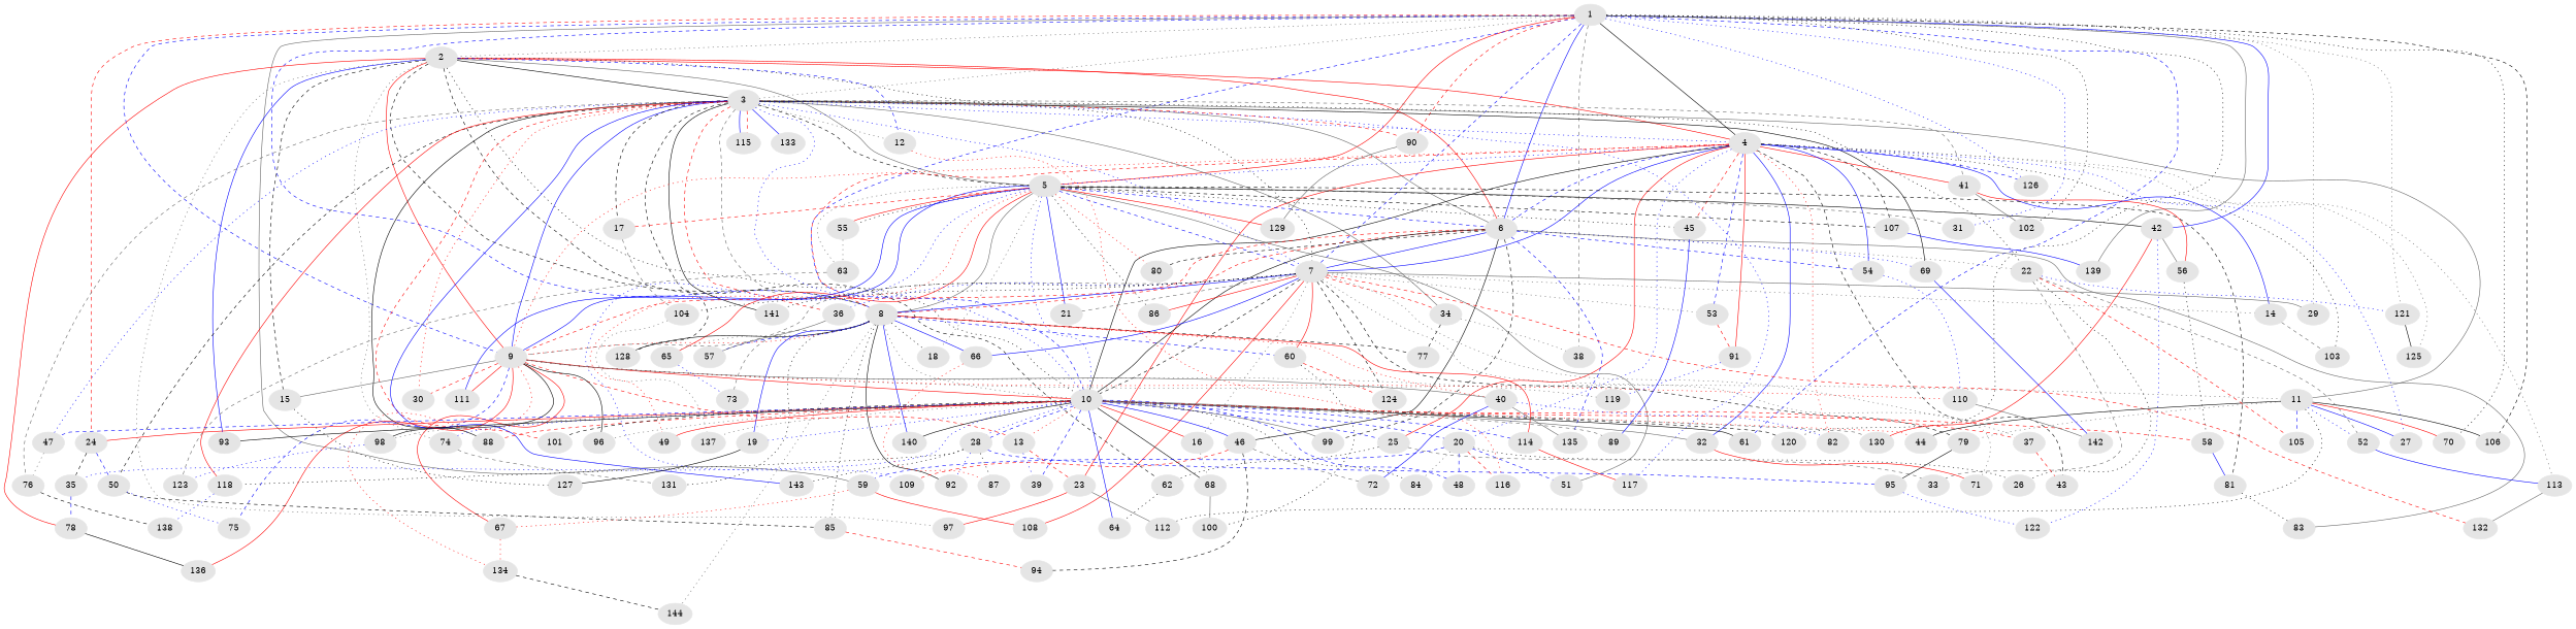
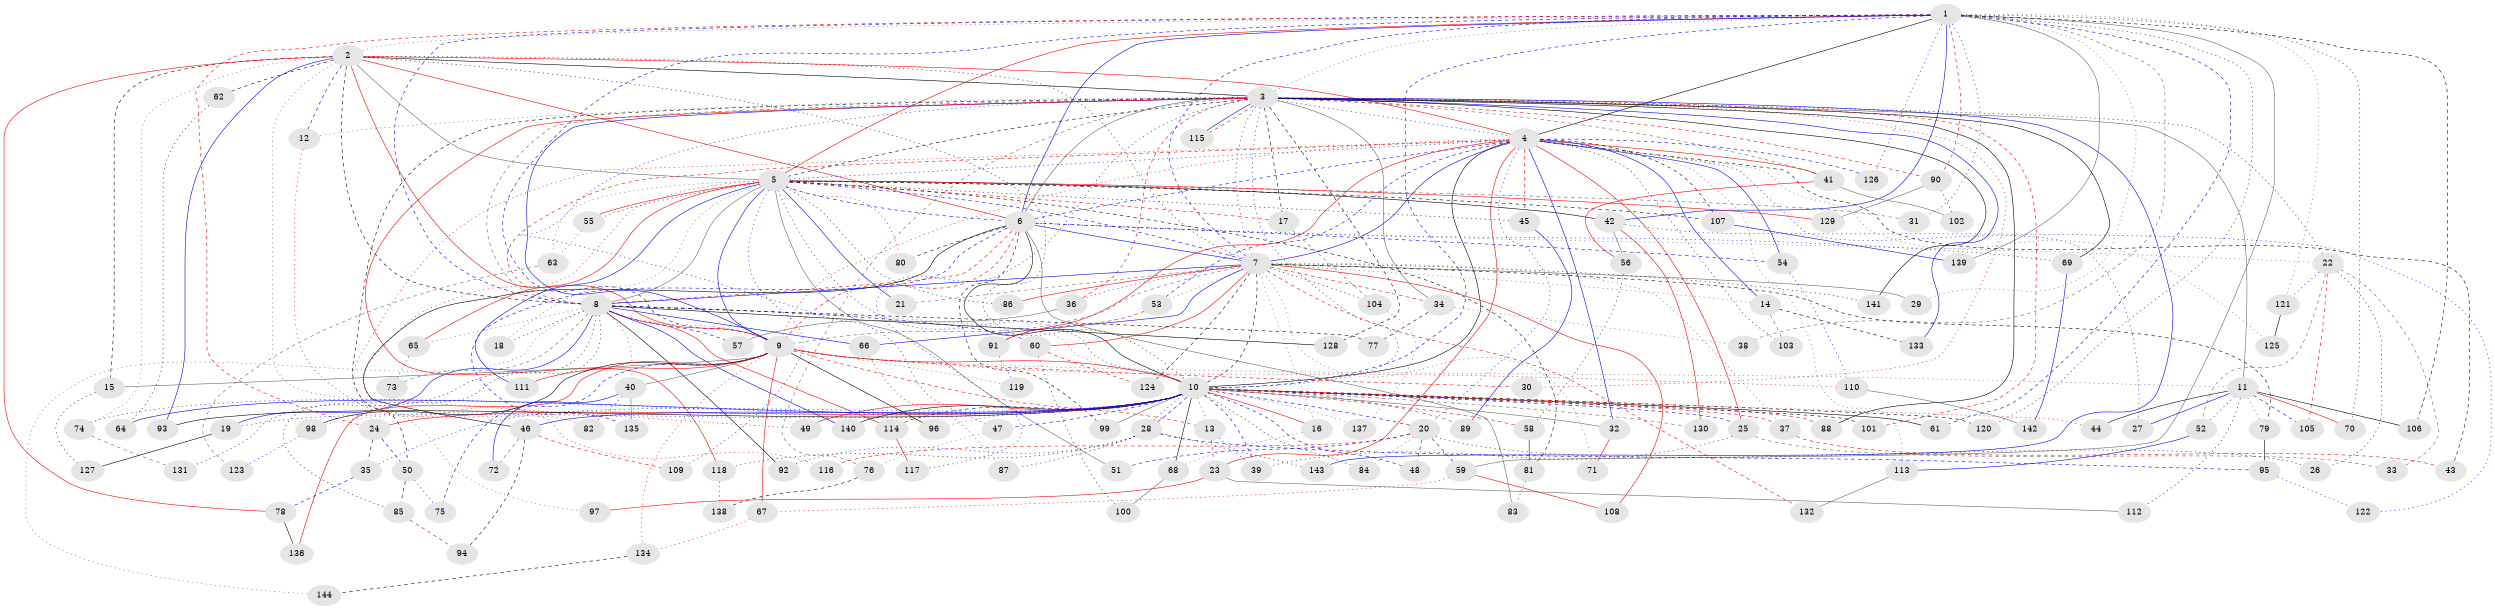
  graph {
    node [color=gray90 style=filled]
    edge [color=blue style=dotted]
    1
    2
    3
    4
    5
    6
    7
    8
    9
    10
    24
    29
    31
    38
    42
    59
    61
    70
    90
    102
    106
    120
    121
    126
    139
    12
    15
    62
    74
    78
    93
    97
    11
    17
    22
    30
    34
    36
    41
    47
    50
    69
    76
    88
    101
    115
    117
    118
    128
    133
    141
    143
    14
    20
    23
    25
    27
    32
    43
    45
    53
    54
    82
    91
    103
    107
    113
    125
    18
    21
    49
    51
    55
    63
    65
    80
    81
    86
    109
    111
    129
    46
    83
    99
    135
    16
    37
    60
    66
    71
    79
    104
    108
    124
    132
    19
    40
    57
    73
    77
    85
    92
    114
    131
    140
    144
    13
    67
    75
    96
    98
    110
    119
    134
    136
    28
    35
    39
    44
    48
    58
    64
    68
    84
    89
    130
    137
    56
    122
    116
    127
    52
    105
    112
    26
    33
    142
    138
    123
    72
    94
    100
    87
    95
    1 -- 2 [color=gray40]
    1 -- 3 [color=gray40]
    1 -- 4 [color=black style=solid]
    1 -- 5 [color=red style=solid]
    1 -- 6 [style=solid]
    1 -- 7 [style=dashed]
    1 -- 8 [style=dashed]
    1 -- 9 [style=dashed]
    1 -- 10 [style=dashed]
    1 -- 24 [color=red style=dashed]
    1 -- 29 [color=gray40]
    1 -- 31
    1 -- 38 [color=gray40 style=dashed]
    1 -- 42 [style=solid]
    1 -- 59 [color=gray40 style=solid]
    1 -- 61 [style=dashed]
    1 -- 70 [color=black]
    1 -- 90 [color=red style=dashed]
-   1 -- 102 [color=black]
+   90 -- 102 [color=black]
    1 -- 106 [color=black style=dashed]
    1 -- 120 [color=black]
    1 -- 121 [color=gray40]
    1 -- 126
    1 -- 139 [color=gray40 style=solid]
    2 -- 3 [color=black style=solid]
    2 -- 4 [color=red style=solid]
    2 -- 5 [color=gray40 style=solid]
    2 -- 6 [color=red style=solid]
    2 -- 7 [color=black]
    2 -- 8 [color=black style=dashed]
    2 -- 9 [color=red style=solid]
    2 -- 10 [color=black]
    2 -- 12 [style=dashed]
    2 -- 15 [color=black style=dashed]
    2 -- 62 [color=black style=dashed]
    2 -- 74 [color=gray40]
    2 -- 78 [color=red style=solid]
    2 -- 93 [style=solid]
    2 -- 97 [color=gray40]
    3 -- 4
    3 -- 5 [color=black style=dashed]
    3 -- 6 [color=gray40 style=solid]
    3 -- 7
    3 -- 8 [color=gray40 style=dashed]
    3 -- 9 [style=solid]
    3 -- 10
    3 -- 90 [color=red style=dashed]
    3 -- 12 [color=gray40]
    3 -- 11 [color=gray40 style=solid]
    3 -- 17 [color=black style=dashed]
    3 -- 22 [color=black]
    3 -- 30 [color=red]
    3 -- 34 [color=gray40 style=solid]
    3 -- 36 [color=red style=dashed]
    3 -- 41 [color=gray40 style=dashed]
    3 -- 47
    3 -- 50 [color=black style=dashed]
    3 -- 69 [color=black style=solid]
    3 -- 76 [color=gray40 style=dashed]
    3 -- 88 [color=black style=solid]
    3 -- 101 [color=red style=dashed]
    3 -- 115 [style=solid]
    3 -- 115 [color=red style=dashed]
    3 -- 117
    3 -- 118 [color=red style=solid]
    3 -- 128 [color=black style=dashed]
    3 -- 133 [style=solid]
    3 -- 141 [color=black style=solid]
    3 -- 143 [style=solid]
    4 -- 5
    4 -- 6 [style=dashed]
    4 -- 7 [style=solid]
    4 -- 8 [color=red style=dashed]
    4 -- 9 [color=red]
    4 -- 10 [color=black style=solid]
    4 -- 126 [style=dashed]
    4 -- 41 [color=red style=solid]
    4 -- 14 [style=solid]
    4 -- 20
    4 -- 23 [color=red style=solid]
    4 -- 25 [color=red style=solid]
    4 -- 27
    4 -- 32 [style=solid]
    4 -- 43 [color=black style=dashed]
    4 -- 45 [color=red style=dashed]
    4 -- 53 [style=dashed]
    4 -- 54 [style=solid]
    4 -- 82 [color=red]
    4 -- 91 [color=red style=solid]
    4 -- 103 [color=black]
    4 -- 107 [color=black style=dashed]
    4 -- 113 [color=gray40]
    4 -- 125 [color=gray40]
    5 -- 6 [style=dashed]
    5 -- 7 [style=dashed]
    5 -- 8 [color=gray40 style=solid]
    5 -- 9 [style=solid]
    5 -- 10
    5 -- 31 [color=gray40 style=dashed]
    5 -- 42 [color=black style=solid]
    5 -- 17 [color=red style=dashed]
    5 -- 45 [color=black]
    5 -- 107 [color=black style=dashed]
    5 -- 18 [color=gray40]
    5 -- 21 [style=solid]
    5 -- 49 [color=red]
    5 -- 51 [color=gray40 style=solid]
    5 -- 55 [color=red style=solid]
    5 -- 55 [color=black]
    5 -- 63 [color=gray40]
    5 -- 65 [color=red style=solid]
    5 -- 80 [color=red]
    5 -- 81 [color=black style=dashed]
    5 -- 86 [color=black]
    5 -- 109
    5 -- 111 [style=solid]
    5 -- 129 [color=red style=solid]
    6 -- 7 [style=solid]
    6 -- 8 [color=red style=dashed]
    6 -- 9 [color=red style=dashed]
    6 -- 10 [color=black style=solid]
    6 -- 22 [color=gray40]
    6 -- 69
    6 -- 54 [style=dashed]
    6 -- 80 [color=black style=dashed]
    6 -- 46 [color=black style=solid]
    6 -- 83 [color=gray40 style=solid]
    6 -- 99 [color=black style=dashed]
    6 -- 135 [style=dashed]
    7 -- 8 [style=solid]
    7 -- 9 [color=gray40 style=dashed]
    7 -- 10 [color=black style=dashed]
    7 -- 29 [color=gray40 style=solid]
    7 -- 34 [color=red style=dashed]
    7 -- 36
    7 -- 141 [color=black]
    7 -- 14 [color=gray40]
    7 -- 53 [color=gray40]
    7 -- 21 [color=gray40 style=dashed]
    7 -- 86 [color=red style=solid]
    7 -- 16 [color=gray40]
    7 -- 37 [color=gray40]
    7 -- 60 [color=red style=solid]
    7 -- 66 [style=solid]
    7 -- 71 [color=gray40]
    7 -- 79 [color=black style=dashed]
    7 -- 104 [color=black]
    7 -- 108 [color=red style=solid]
    7 -- 124 [color=black style=dashed]
    7 -- 132 [color=red style=dashed]
    8 -- 9 [color=red]
    8 -- 10 [color=gray40]
    8 -- 128 [color=black style=solid]
    8 -- 18 [color=black]
    8 -- 65 [color=gray40]
    8 -- 60 [style=dashed]
    8 -- 66 [style=solid]
    8 -- 19 [style=solid]
    8 -- 40 [color=red]
    8 -- 57 [style=dashed]
    8 -- 73 [color=gray40 style=dashed]
    8 -- 77 [color=black style=dashed]
    8 -- 85 [color=black]
    8 -- 92 [color=black style=solid]
    8 -- 114 [color=red style=solid]
    8 -- 131 [color=black]
    8 -- 140 [style=solid]
    8 -- 144 [color=gray40]
    9 -- 10 [color=red style=solid]
    9 -- 15 [color=gray40 style=solid]
    9 -- 11 [color=gray40]
    9 -- 30 [color=red style=dashed]
    9 -- 111 [color=red style=solid]
    9 -- 40 [color=gray40 style=solid]
    9 -- 13 [color=red style=dashed]
    9 -- 67 [color=red style=solid]
    9 -- 75 [style=dashed]
    9 -- 96 [color=black style=solid]
    9 -- 98 [color=black style=solid]
    9 -- 110 [color=red]
    9 -- 119 [color=gray40]
    9 -- 134 [color=red]
    9 -- 136 [color=red style=solid]
    10 -- 24 [color=red style=solid]
    10 -- 61 [color=black style=solid]
    10 -- 120 [color=black style=dashed]
    10 -- 74
    10 -- 93 [color=black style=solid]
    10 -- 47 [style=dashed]
    10 -- 88 [color=red style=dashed]
    10 -- 101 [color=black style=dashed]
    10 -- 20 [style=dashed]
    10 -- 25 [style=dashed]
    10 -- 32 [color=gray40 style=solid]
    10 -- 49 [color=red style=solid]
    10 -- 46 [style=solid]
    10 -- 99 [color=gray40 style=solid]
    10 -- 16 [color=red style=solid]
    10 -- 37 [color=red style=dashed]
    10 -- 19
    10 -- 114 [style=dashed]
    10 -- 140 [color=black style=solid]
    10 -- 13 [color=red]
    10 -- 96 [color=gray40]
    10 -- 98 [color=gray40]
    10 -- 28
    10 -- 28 [style=dashed]
    10 -- 35
    10 -- 39 [style=dashed]
    10 -- 44 [color=red]
    10 -- 48 [style=dashed]
    10 -- 58 [color=red style=dashed]
    10 -- 64 [style=solid]
    10 -- 68 [color=black style=solid]
    10 -- 84 [color=black]
    10 -- 89 [color=gray40 style=dashed]
    10 -- 130 [color=gray40 style=dashed]
    10 -- 137 [color=gray40]
    24 -- 50 [style=dashed]
    24 -- 35 [color=black style=dashed]
    42 -- 130 [color=red style=solid]
    42 -- 56 [color=gray40 style=solid]
    42 -- 122
    59 -- 108 [color=red style=solid]
    59 -- 67 [color=red]
    90 -- 129 [color=gray40 style=solid]
    121 -- 125 [color=black style=solid]
    12 -- 116 [color=red]
    15 -- 127 [color=black]
    62 -- 64 [color=black]
    74 -- 131 [color=gray40 style=dashed]
    78 -- 136 [color=black style=solid]
    11 -- 70 [color=red style=solid]
    11 -- 106 [color=black style=solid]
    11 -- 27 [style=solid]
    11 -- 79 [color=gray40]
    11 -- 44 [color=black style=solid]
    11 -- 52
    11 -- 105 [style=dashed]
    11 -- 112 [color=black]
    17 -- 104 [color=gray40 style=dashed]
    22 -- 121
    22 -- 52 [color=gray40 style=dashed]
    22 -- 105 [color=red style=dashed]
    22 -- 26 [color=black]
    22 -- 33 [color=gray40 style=dashed]
    34 -- 38 [color=gray40]
    34 -- 77 [color=black style=dashed]
    36 -- 57 [color=gray40 style=solid]
    41 -- 102 [color=gray40 style=solid]
    41 -- 56 [color=red style=solid]
    47 -- 76 [color=gray40]
    50 -- 85 [color=black style=dashed]
    50 -- 75
    69 -- 142 [style=solid]
    76 -- 138 [color=black style=dashed]
    118 -- 138
+   14 -- 133 [color=black style=dashed]
    14 -- 103 [color=gray40 style=dashed]
    20 -- 59 [style=dashed]
    20 -- 51 [style=dashed]
    20 -- 48 [style=dashed]
    20 -- 84 [color=gray40]
    20 -- 116 [color=red style=dashed]
    20 -- 26 [color=black]
    23 -- 97 [color=red style=solid]
    23 -- 112 [color=gray40 style=solid]
-   25 -- 62 [color=black]
+   25 -- 39 [color=black]
    25 -- 33 [color=gray40 style=dashed]
    32 -- 71 [color=red style=solid]
    45 -- 89 [style=solid]
    53 -- 91 [color=red style=dashed]
    54 -- 110
    91 -- 119
    107 -- 139 [style=solid]
    113 -- 132 [color=gray40 style=solid]
    55 -- 63 [color=gray40]
    63 -- 123 [color=gray40 style=dashed]
    65 -- 73
    81 -- 83 [color=black]
    46 -- 109 [color=red style=dashed]
    46 -- 72 [color=gray40 style=dashed]
    46 -- 94 [color=black style=dashed]
    16 -- 68 [color=gray40]
    37 -- 43 [color=red style=dashed]
    60 -- 124 [color=red style=dashed]
    60 -- 100 [color=black]
    66 -- 87 [color=red]
    79 -- 95 [color=black style=solid]
    104 -- 137 [color=gray40]
    19 -- 127 [color=black style=solid]
    40 -- 82
    40 -- 135 [color=gray40 style=solid]
    40 -- 72 [style=solid]
    85 -- 94 [color=red style=dashed]
    114 -- 117 [color=red style=solid]
    13 -- 23 [color=red style=dashed]
    13 -- 39
    67 -- 134 [color=red]
    98 -- 123
    110 -- 142 [color=gray40 style=solid]
    134 -- 144 [color=black style=dashed]
    28 -- 118 [color=black]
    28 -- 143 [color=black]
    28 -- 92
    28 -- 87 [color=black]
    28 -- 95 [style=dashed]
    35 -- 78 [style=dashed]
    58 -- 81 [style=solid]
    68 -- 100 [color=gray40 style=solid]
    56 -- 58 [color=black]
    52 -- 113 [style=solid]
    95 -- 122
  }
